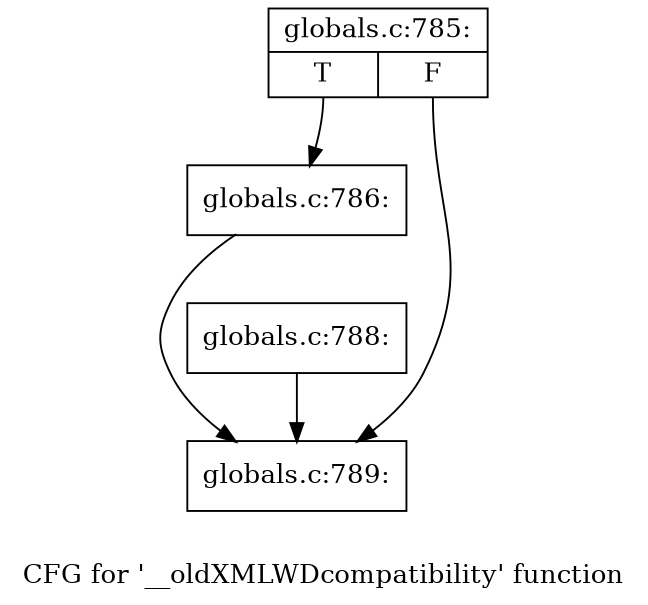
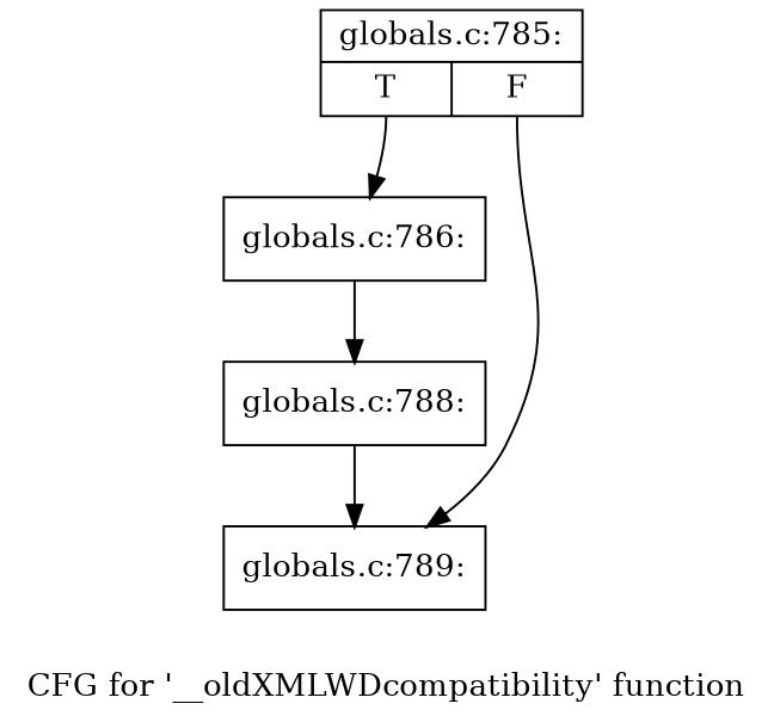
  digraph {
    label="CFG for '__oldXMLWDcompatibility' function"
    node [shape=record]
    n1 [label="{globals.c:785:|{<s0>T|<s1>F}}"]
    n2 [label="{globals.c:786:}"]
    n3 [label="{globals.c:789:}"]
    n4 [label="{globals.c:788:}"]
    n1 -> n2 [tailport=s0]
    n1 -> n3 [tailport=s1]
-   n2 -> n3
+   n2 -> n4
    n4 -> n3
  }
